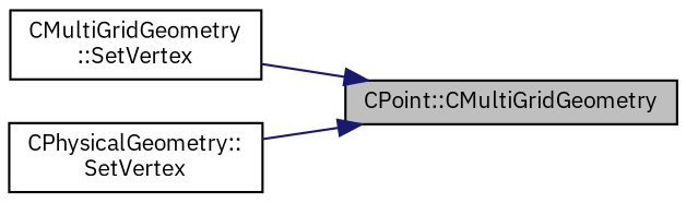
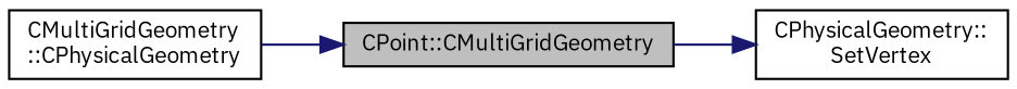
  digraph {
    fontname="IBM Plex Sans"
    rankdir=RL
    node [color=black fillcolor=white fontname="IBM Plex Sans" fontsize=10 shape=record style=filled]
    edge [color=midnightblue dir=back fontname="IBM Plex Sans" fontsize=10 labelfontname=Helvetica labelfontsize=10 style=solid]
    n1 [fillcolor=grey75 fontcolor=black height=0.2 label="CPoint::CMultiGridGeometry" width=0.4]
-   n2 [height=0.2 label="CMultiGridGeometry\l::SetVertex" width=0.4]
+   n2 [height=0.2 label="CMultiGridGeometry\l::CPhysicalGeometry" width=0.4]
    n3 [height=0.2 label="CPhysicalGeometry::\lSetVertex" width=0.4]
    n1 -> n2
-   n1 -> n3
+   n3 -> n1
  }
